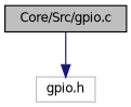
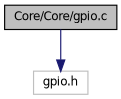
  digraph {
    node [fontname=Helvetica fontsize=10 shape=record style=filled]
-   n1 [color=black fillcolor=grey75 fontcolor=black height=0.2 label="Core/Src/gpio.c" width=0.4]
+   n1 [color=black fillcolor=grey75 fontcolor=black height=0.2 label="Core/Core/gpio.c" width=0.4]
    n2 [color=grey75 fillcolor=white height=0.2 label="gpio.h" width=0.4]
    n1 -> n2 [color=midnightblue fontname=Helvetica fontsize=10 labelfontname=Helvetica labelfontsize=10 style=solid]
  }
